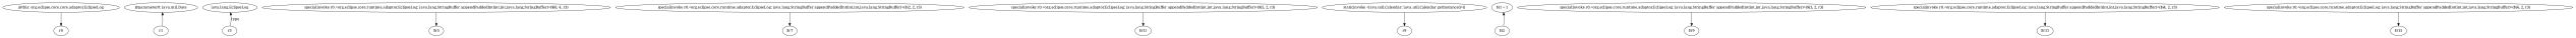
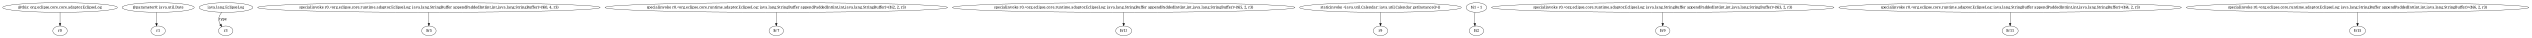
  digraph {
    fontname="Noto Serif"
    node [fontname="Noto Serif"]
    edge [fontname="Noto Serif"]
    n1 [label="@this: org.eclipse.core.core.adaptor.EclipseLog"]
    n2 [label=r0]
    n3 [label="@parameter0: java.util.Date"]
    n4 [label=r1]
    n5 [label="java.lang.EclipseLog"]
    n6 [label=r3]
    n7 [label="specialinvoke r0.<org.eclipse.core.runtime.adaptor.EclipseLog: java.lang.StringBuffer appendPaddedInt(int,int,java.lang.StringBuffer)>($i0, 4, r3)"]
    n8 [label="$r5"]
    n9 [label="specialinvoke r0.<org.eclipse.core.runtime.adaptor.EclipseLog: java.lang.StringBuffer appendPaddedInt(int,int,java.lang.StringBuffer)>($i2, 2, r3)"]
    n10 [label="$r7"]
    n11 [label="specialinvoke r0.<org.eclipse.core.runtime.adaptor.EclipseLog: java.lang.StringBuffer appendPaddedInt(int,int,java.lang.StringBuffer)>($i5, 2, r3)"]
    n12 [label="$r13"]
    n13 [label="staticinvoke <java.util.Calendar: java.util.Calendar getInstance()>()"]
    n14 [label=r9]
    n15 [label="$i1 + 1"]
    n16 [label="$i2"]
    n17 [label="specialinvoke r0.<org.eclipse.core.runtime.adaptor.EclipseLog: java.lang.StringBuffer appendPaddedInt(int,int,java.lang.StringBuffer)>($i3, 2, r3)"]
    n18 [label="$r9"]
    n19 [label="specialinvoke r0.<org.eclipse.core.runtime.adaptor.EclipseLog: java.lang.StringBuffer appendPaddedInt(int,int,java.lang.StringBuffer)>($i4, 2, r3)"]
    n20 [label="$r11"]
    n21 [label="specialinvoke r0.<org.eclipse.core.runtime.adaptor.EclipseLog: java.lang.StringBuffer appendPaddedInt(int,int,java.lang.StringBuffer)>($i6, 2, r3)"]
    n22 [label="$r15"]
    n1 -> n2
-   n4 -> n3
-   n6 -> n5 [label=type]
+   n3 -> n4
+   n5 -> n6 [label=type]
    n7 -> n8
    n9 -> n10
    n11 -> n12
    n13 -> n14
-   n16 -> n15
+   n15 -> n16
    n17 -> n18
    n19 -> n20
    n21 -> n22
  }
